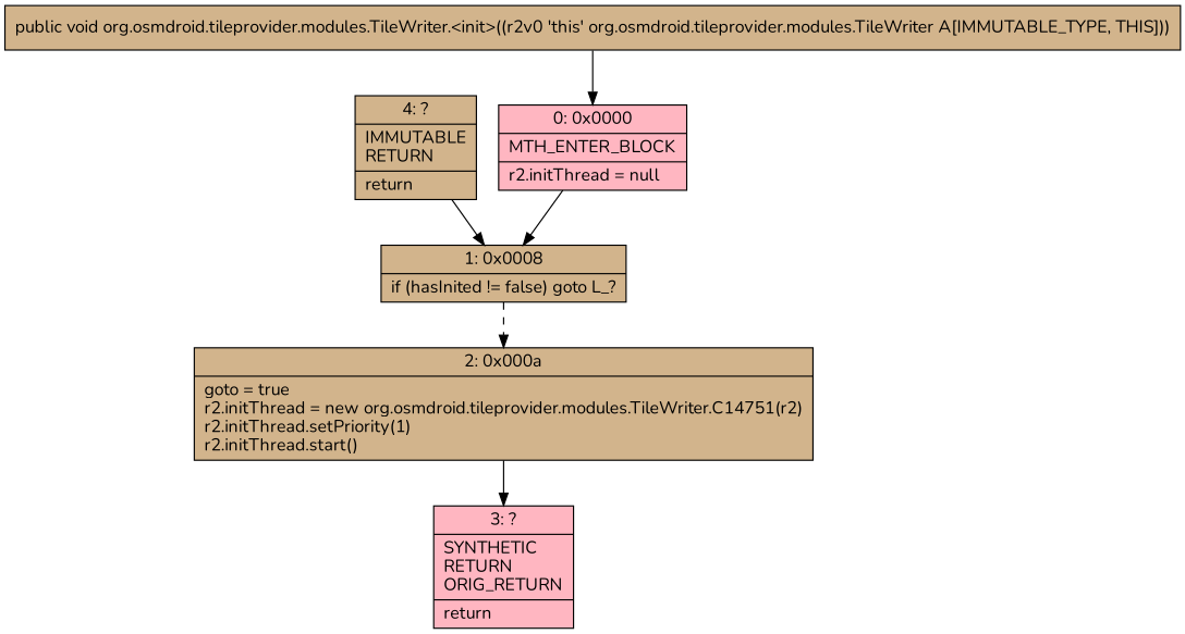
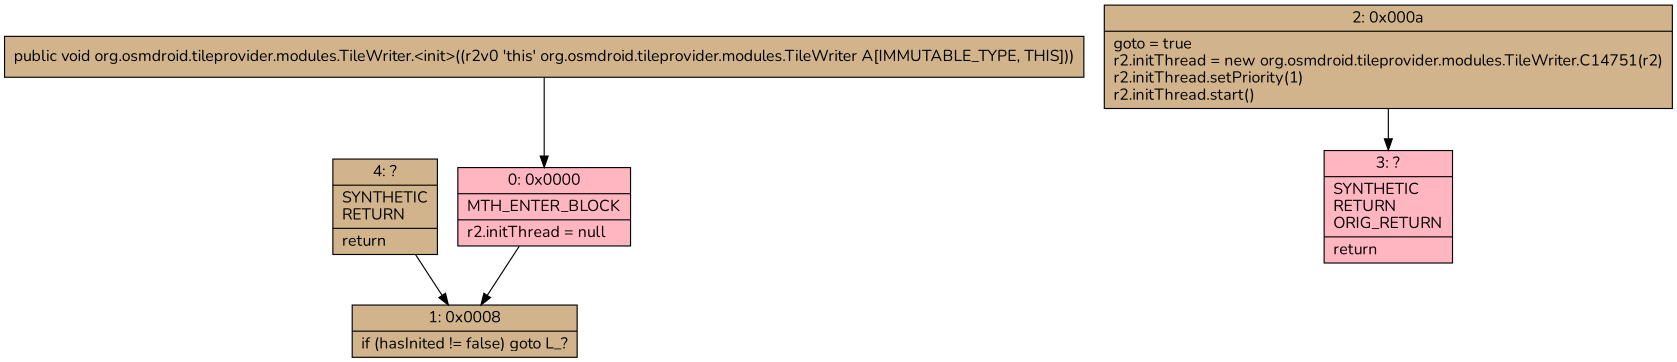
  digraph {
    fontname=Nunito
    node [fillcolor=tan fontname=Nunito shape=record style=filled]
    edge [fontname=Nunito]
    n1 [fillcolor=lightpink label="{0\:\ 0x0000|MTH_ENTER_BLOCK\l|r2.initThread = null\l}"]
    n2 [label="{1\:\ 0x0008|if (hasInited != false) goto L_?\l}"]
    n3 [label="{2\:\ 0x000a|goto = true\lr2.initThread = new org.osmdroid.tileprovider.modules.TileWriter.C14751(r2)\lr2.initThread.setPriority(1)\lr2.initThread.start()\l}"]
    n4 [fillcolor=lightpink label="{3\:\ ?|SYNTHETIC\lRETURN\lORIG_RETURN\l|return\l}"]
-   n5 [label="{4\:\ ?|IMMUTABLE\lRETURN\l|return\l}"]
+   n5 [label="{4\:\ ?|SYNTHETIC\lRETURN\l|return\l}"]
    n6 [label="{public void org.osmdroid.tileprovider.modules.TileWriter.\<init\>((r2v0 'this' org.osmdroid.tileprovider.modules.TileWriter A[IMMUTABLE_TYPE, THIS])) }"]
    n1 -> n2
-   n2 -> n3 [style=dashed]
    n3 -> n4
    n5 -> n2
    n6 -> n1
  }
